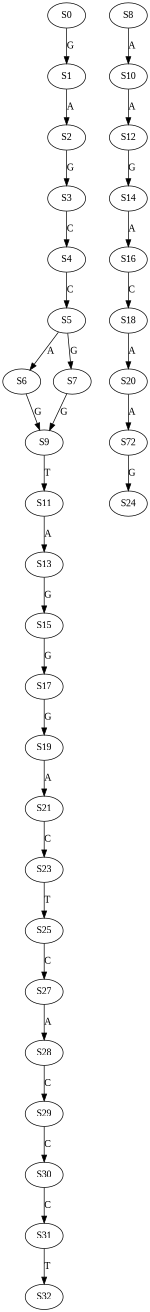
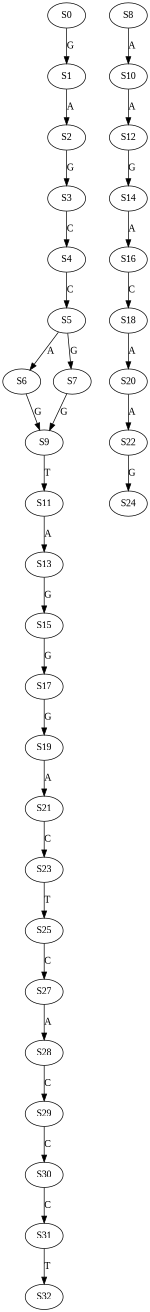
  strict digraph {
    fontname="Liberation Serif"
    node [fontname="Liberation Serif"]
    edge [fontname="Liberation Serif"]
    S0
    S1
    S2
    S3
    S4
    S5
    S6
    S7
    S9
    S8
    S10
    S11
    S12
    S13
    S14
    S15
    S16
    S17
    S18
    S19
    S20
    S21
-   S22 [label=S72]
+   S22
    S23
    S24
    S25
    S27
    S28
    S29
    S30
    S31
    S32
    S0 -> S1 [label=G]
    S1 -> S2 [label=A]
    S2 -> S3 [label=G]
    S3 -> S4 [label=C]
    S4 -> S5 [label=C]
    S5 -> S6 [label=A]
    S5 -> S7 [label=G]
    S6 -> S9 [label=G]
    S7 -> S9 [label=G]
    S9 -> S11 [label=T]
    S8 -> S10 [label=A]
    S10 -> S12 [label=A]
    S11 -> S13 [label=A]
    S12 -> S14 [label=G]
    S13 -> S15 [label=G]
    S14 -> S16 [label=A]
    S15 -> S17 [label=G]
    S16 -> S18 [label=C]
    S17 -> S19 [label=G]
    S18 -> S20 [label=A]
    S19 -> S21 [label=A]
    S20 -> S22 [label=A]
    S21 -> S23 [label=C]
    S22 -> S24 [label=G]
    S23 -> S25 [label=T]
    S25 -> S27 [label=C]
    S27 -> S28 [label=A]
    S28 -> S29 [label=C]
    S29 -> S30 [label=C]
    S30 -> S31 [label=C]
    S31 -> S32 [label=T]
  }
